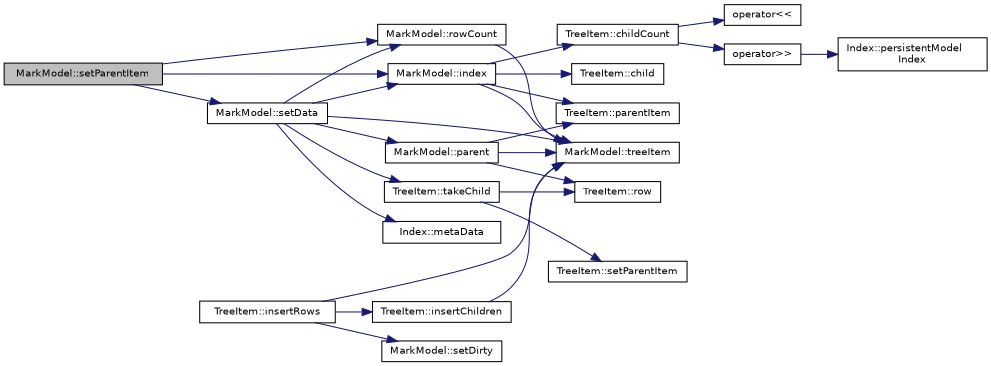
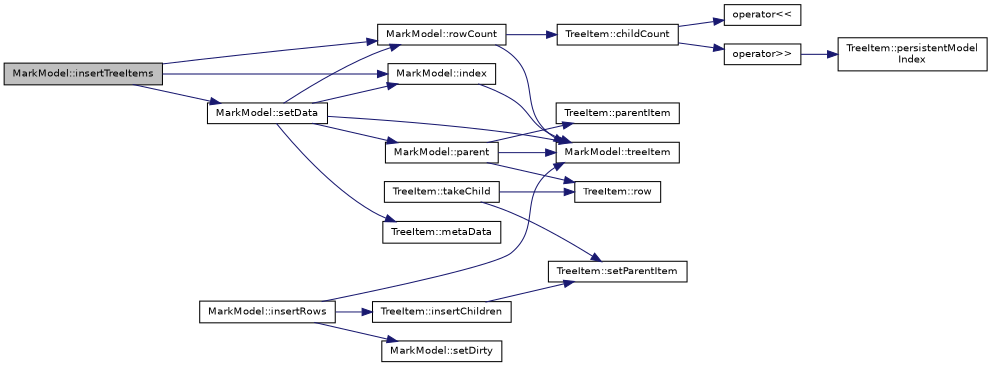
  digraph {
    rankdir=LR
    node [color=black fillcolor=white fontname=Helvetica fontsize=10 shape=record style=filled]
    edge [color=midnightblue fontname=Helvetica fontsize=10 labelfontname=Helvetica labelfontsize=10 style=solid]
-   n1 [fillcolor=grey75 fontcolor=black height=0.2 label="MarkModel::setParentItem" width=0.4]
+   n1 [fillcolor=grey75 fontcolor=black height=0.2 label="MarkModel::insertTreeItems" width=0.4]
    n2 [height=0.2 label="MarkModel::rowCount" width=0.4]
    n3 [height=0.2 label="MarkModel::index" width=0.4]
    n4 [height=0.2 label="MarkModel::setData" width=0.4]
    n5 [height=0.2 label="MarkModel::treeItem" width=0.4]
    n6 [height=0.2 label="TreeItem::childCount" width=0.4]
-   n7 [height=0.2 label="TreeItem::insertRows" width=0.4]
+   n7 [height=0.2 label="MarkModel::insertRows" width=0.4]
    n8 [height=0.2 label="TreeItem::insertChildren" width=0.4]
    n9 [height=0.2 label="MarkModel::setDirty" width=0.4]
    n10 [height=0.2 label="TreeItem::parentItem" width=0.4]
-   n11 [height=0.2 label="TreeItem::child" width=0.4]
    n12 [height=0.2 label="MarkModel::parent" width=0.4]
    n13 [height=0.2 label="TreeItem::takeChild" width=0.4]
-   n14 [height=0.2 label="Index::metaData" width=0.4]
+   n14 [height=0.2 label="TreeItem::metaData" width=0.4]
    n15 [height=0.2 label="operator\<\<" width=0.4]
    n16 [height=0.2 label="operator\>\>" width=0.4]
-   n17 [height=0.2 label="Index::persistentModel\lIndex" width=0.4]
+   n17 [height=0.2 label="TreeItem::persistentModel\lIndex" width=0.4]
    n18 [height=0.2 label="TreeItem::setParentItem" width=0.4]
    n19 [height=0.2 label="TreeItem::row" width=0.4]
    n1 -> n2
    n1 -> n3
    n1 -> n4
    n2 -> n5
-   n3 -> n6
+   n2 -> n6
    n3 -> n5
-   n3 -> n10
-   n3 -> n11
    n4 -> n2
    n4 -> n3
    n4 -> n5
    n4 -> n12
-   n4 -> n13
    n4 -> n14
    n6 -> n15
    n6 -> n16
    n7 -> n5
    n7 -> n8
    n7 -> n9
-   n8 -> n5
+   n8 -> n18
    n12 -> n5
    n12 -> n10
    n12 -> n19
    n13 -> n18
    n13 -> n19
    n16 -> n17
  }
